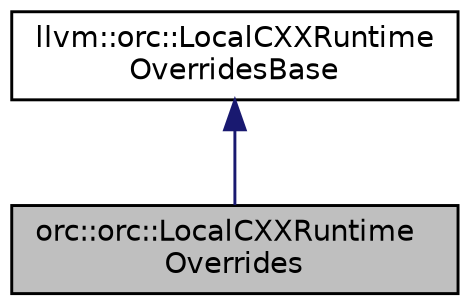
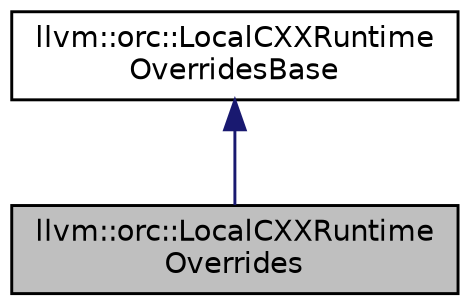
  digraph {
    node [color=black fontname=Helvetica fontsize=10 shape=box]
-   n1 [fillcolor=grey75 fontcolor=black height=0.2 label="orc::orc::LocalCXXRuntime\lOverrides" style=filled width=0.4]
+   n1 [fillcolor=grey75 fontcolor=black height=0.2 label="llvm::orc::LocalCXXRuntime\lOverrides" style=filled width=0.4]
    n2 [height=0.2 label="llvm::orc::LocalCXXRuntime\lOverridesBase" width=0.4]
    n2 -> n1 [color=midnightblue dir=back fontname=Helvetica fontsize=10 labelfontname=Helvetica labelfontsize=10 style=solid]
  }
